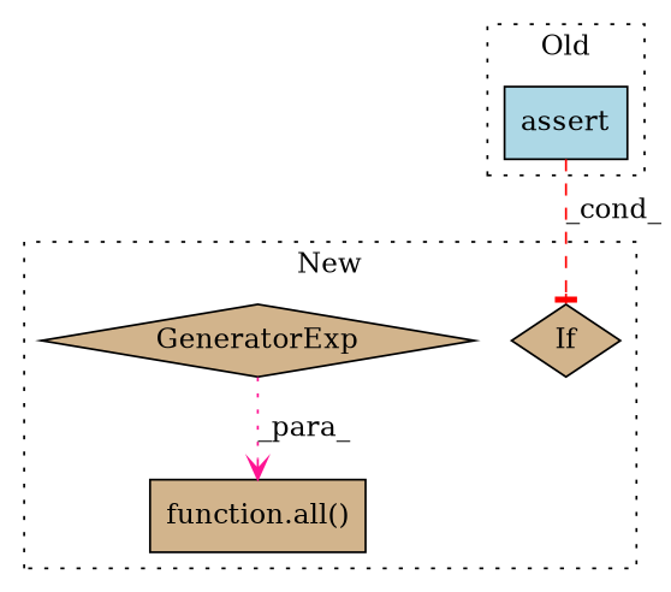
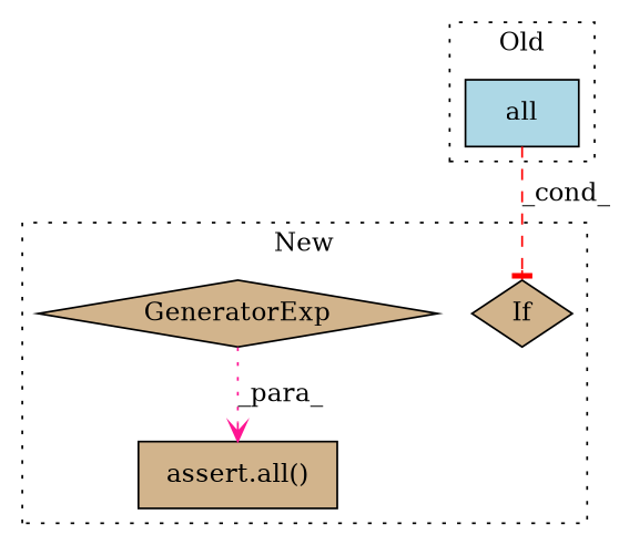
  digraph {
    node [fillcolor=tan shape=box style=filled]
-   n1 [a=75 l="4,54" label="function.all()" s="4647,4653"]
+   n1 [a=75 l="4,54" label="assert.all()" s="4647,4653"]
    n2 [a=96 l=3 label=If s=4640 shape=diamond]
    n3 [a=55 l=2 label=GeneratorExp s=4651 shape=diamond]
-   n4 [a=65 fillcolor=lightblue l=7 label=assert s=4457]
+   n4 [a=65 fillcolor=lightblue l=7 label=all s=4457]
    subgraph cluster_1 {
      label=New
      style=dotted
      n1
      n2
      n3
    }
    subgraph cluster_2 {
      label=Old
      style=dotted
      n4
    }
    n3 -> n1 [arrowhead=vee color=deeppink label=_para_ style=dotted]
    n4 -> n2 [arrowhead=tee color=red label=_cond_ style=dashed]
  }
